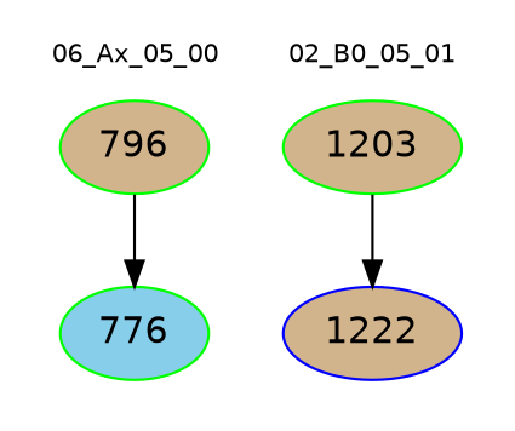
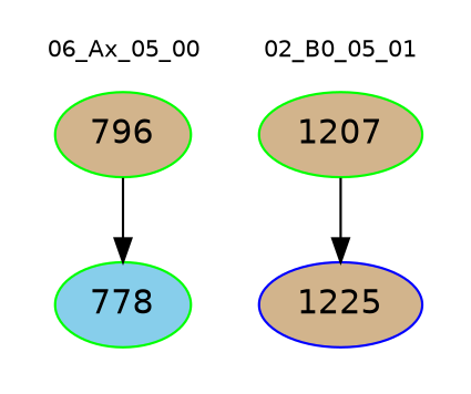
  digraph {
    fontname="DejaVu Sans"
    node [color=green fillcolor=tan fontname="DejaVu Sans" style=filled]
    edge [color=black fontname="DejaVu Sans"]
    n1 [label=796]
-   n2 [fillcolor=skyblue label=776]
-   n3 [label=1203]
-   n4 [color=blue label=1222]
+   n2 [fillcolor=skyblue label=778]
+   n3 [label=1207]
+   n4 [color=blue label=1225]
    subgraph cluster_1 {
      color=white
      fontsize=10
      label="06_Ax_05_00"
      n1
      n2
    }
    subgraph cluster_2 {
      color=white
      fontsize=10
      label="02_B0_05_01"
      n3
      n4
    }
    n1 -> n2
    n3 -> n4
  }
